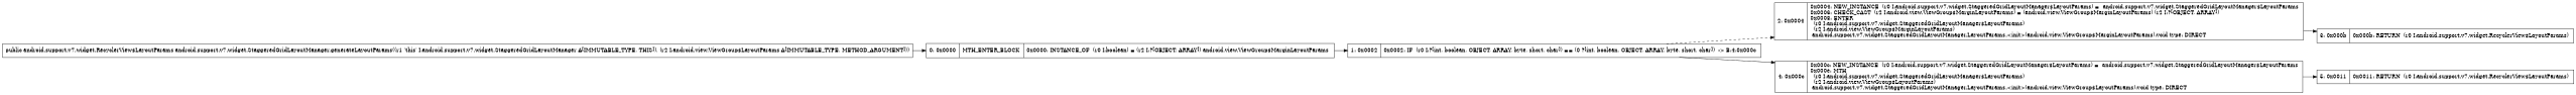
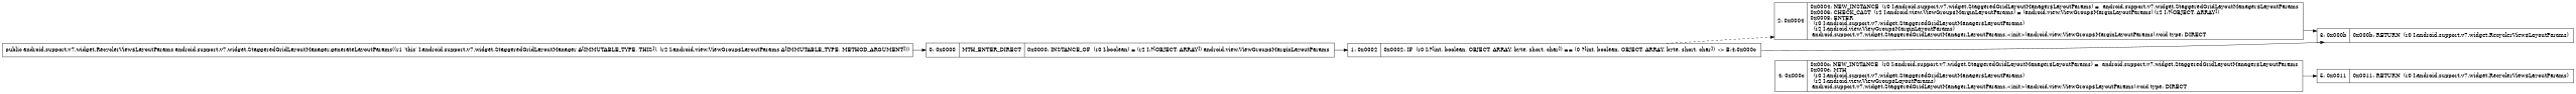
  digraph {
    rankdir=LR
    node [shape=record]
-   n1 [label="{0\:\ 0x0000|MTH_ENTER_BLOCK\l|0x0000: INSTANCE_OF  (r0 I:boolean) = (r2 I:?[OBJECT, ARRAY]) android.view.ViewGroup$MarginLayoutParams \l}"]
+   n1 [label="{0\:\ 0x0000|MTH_ENTER_DIRECT\l|0x0000: INSTANCE_OF  (r0 I:boolean) = (r2 I:?[OBJECT, ARRAY]) android.view.ViewGroup$MarginLayoutParams \l}"]
    n2 [label="{1\:\ 0x0002|0x0002: IF  (r0 I:?[int, boolean, OBJECT, ARRAY, byte, short, char]) == (0 ?[int, boolean, OBJECT, ARRAY, byte, short, char])  \-\> B:4:0x000c \l}"]
    n3 [label="{2\:\ 0x0004|0x0004: NEW_INSTANCE  (r0 I:android.support.v7.widget.StaggeredGridLayoutManager$LayoutParams) =  android.support.v7.widget.StaggeredGridLayoutManager$LayoutParams \l0x0006: CHECK_CAST  (r2 I:android.view.ViewGroup$MarginLayoutParams) = (android.view.ViewGroup$MarginLayoutParams) (r2 I:?[OBJECT, ARRAY]) \l0x0008: ENTER  \l  (r0 I:android.support.v7.widget.StaggeredGridLayoutManager$LayoutParams)\l  (r2 I:android.view.ViewGroup$MarginLayoutParams)\l android.support.v7.widget.StaggeredGridLayoutManager.LayoutParams.\<init\>(android.view.ViewGroup$MarginLayoutParams):void type: DIRECT \l}"]
    n4 [label="{4\:\ 0x000c|0x000c: NEW_INSTANCE  (r0 I:android.support.v7.widget.StaggeredGridLayoutManager$LayoutParams) =  android.support.v7.widget.StaggeredGridLayoutManager$LayoutParams \l0x000e: MTH  \l  (r0 I:android.support.v7.widget.StaggeredGridLayoutManager$LayoutParams)\l  (r2 I:android.view.ViewGroup$LayoutParams)\l android.support.v7.widget.StaggeredGridLayoutManager.LayoutParams.\<init\>(android.view.ViewGroup$LayoutParams):void type: DIRECT \l}"]
    n5 [label="{3\:\ 0x000b|0x000b: RETURN  (r0 I:android.support.v7.widget.RecyclerView$LayoutParams) \l}"]
    n6 [label="{5\:\ 0x0011|0x0011: RETURN  (r0 I:android.support.v7.widget.RecyclerView$LayoutParams) \l}"]
    n7 [label="{public android.support.v7.widget.RecyclerView$LayoutParams android.support.v7.widget.StaggeredGridLayoutManager.generateLayoutParams((r1 'this' I:android.support.v7.widget.StaggeredGridLayoutManager A[IMMUTABLE_TYPE, THIS]), (r2 I:android.view.ViewGroup$LayoutParams A[IMMUTABLE_TYPE, METHOD_ARGUMENT])) }"]
    n1 -> n2
    n2 -> n3 [style=dashed]
-   n2 -> n4
+   n2 -> n5
    n3 -> n5
    n4 -> n6
    n7 -> n1
  }
